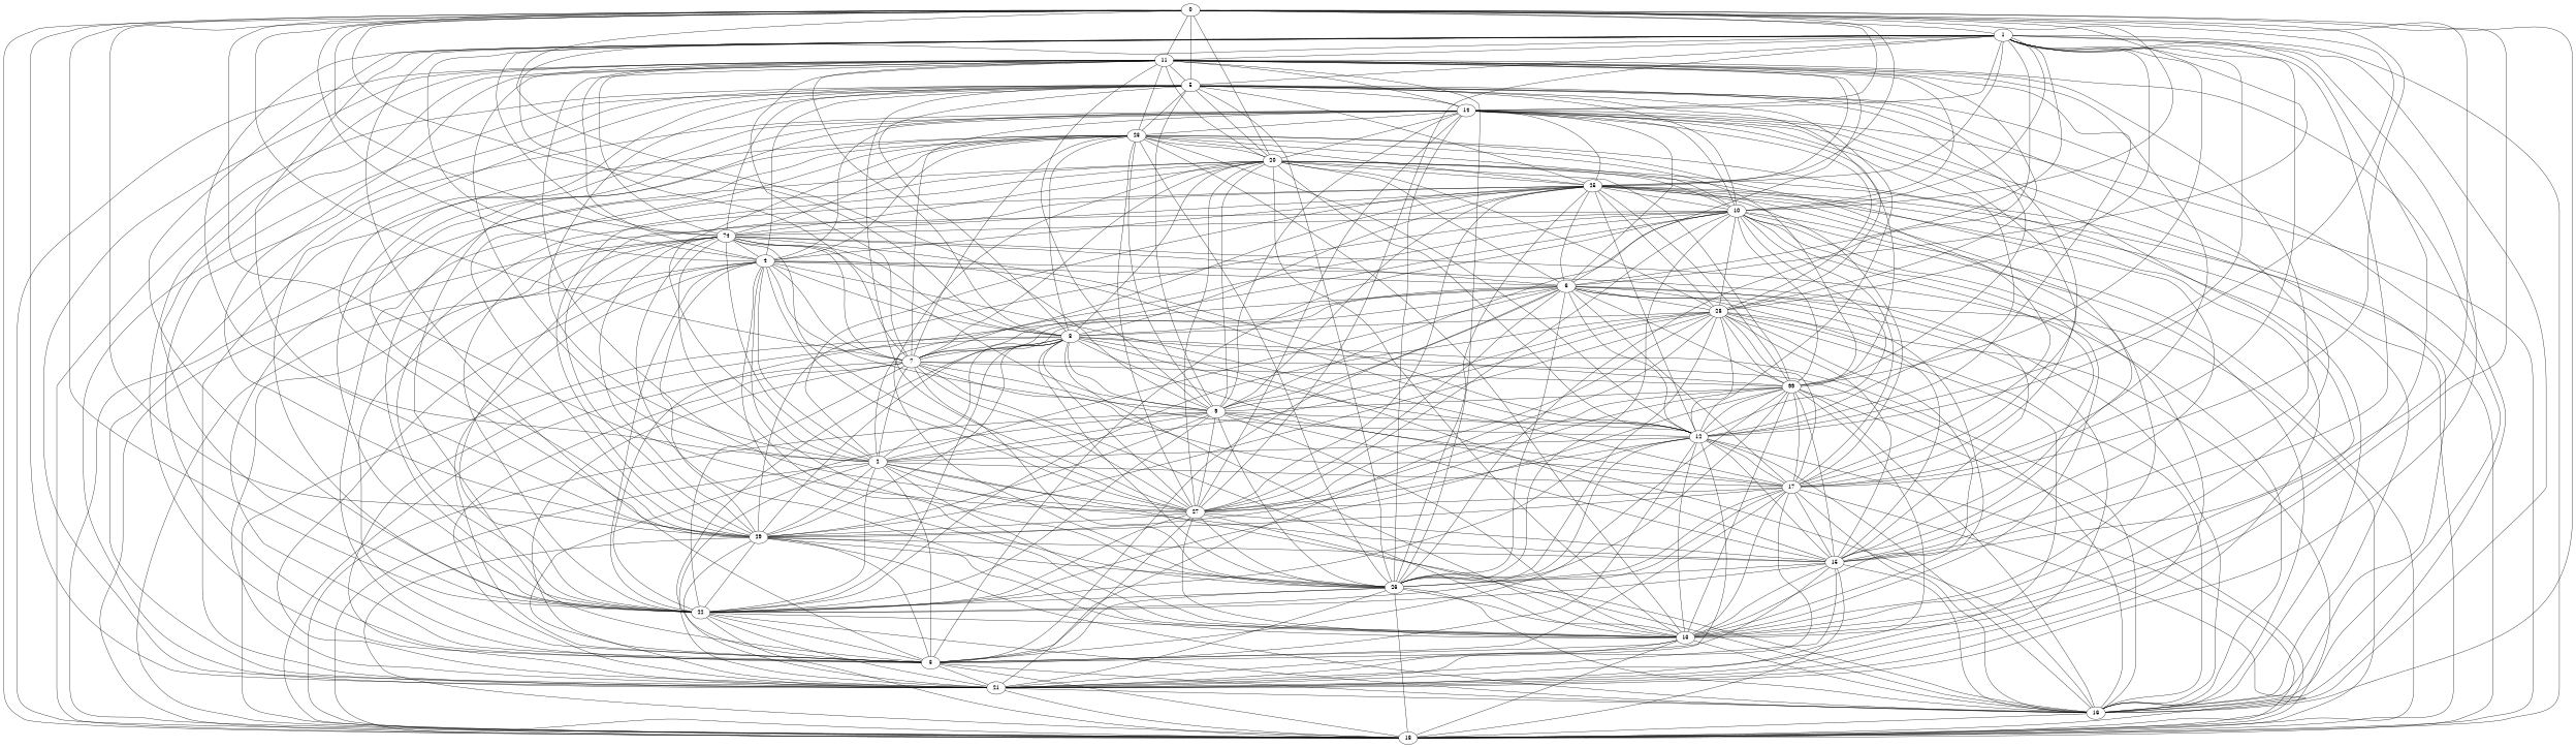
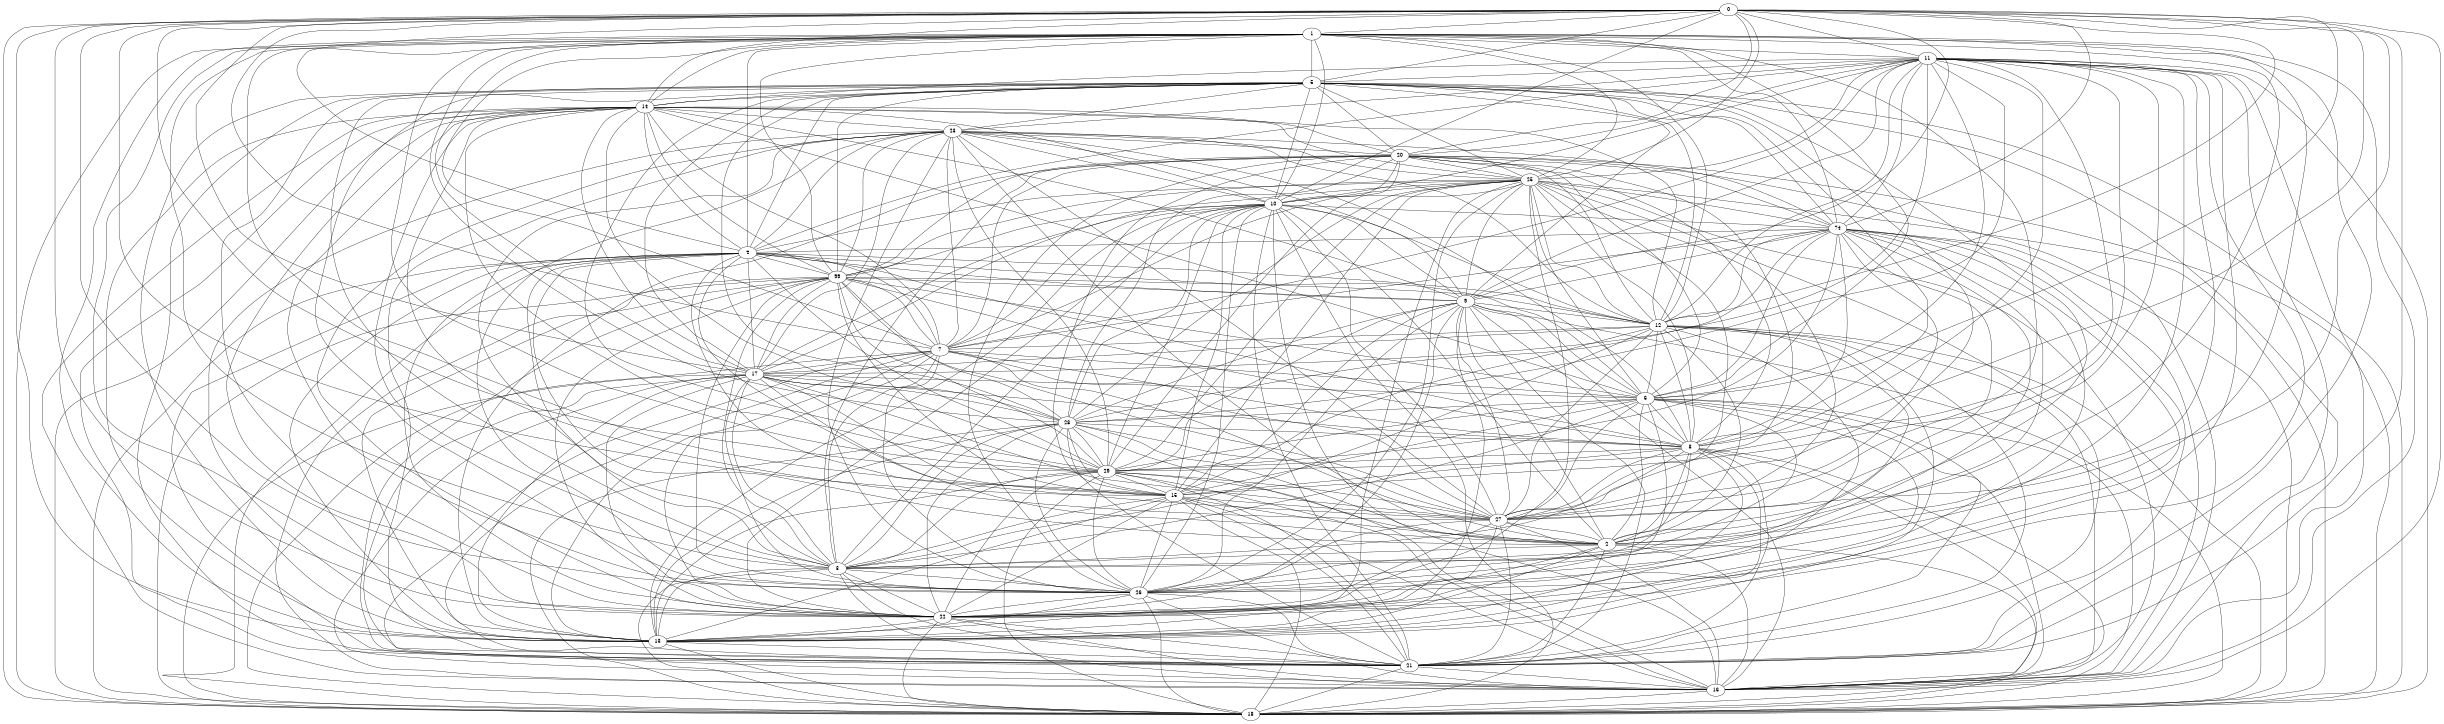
  graph {
    0
    1
    5
    7
    8
    9
    11
    12
    13
    15
    16
    18
    20
    21
    22
    26
    27
    29
    2
    3
    6
    17
    n23 [label=99]
    n24 [label=74]
    25
    28
    10
    23
    14
    4
    0 -- 1
    0 -- 5
    0 -- 7
    0 -- 8
    0 -- 9
    0 -- 11
    0 -- 12
    0 -- 13
    0 -- 15
    0 -- 16
    0 -- 18
    0 -- 20
    0 -- 21
    0 -- 22
+   0 -- 26
    0 -- 27
    0 -- 29
    1 -- 11
    1 -- 12
    1 -- 13
    1 -- 18
    1 -- 21
    1 -- 22
    1 -- 26
    1 -- 27
    1 -- 29
    1 -- 2
    1 -- 3
    1 -- 6
    1 -- 17
    1 -- n23
    1 -- n24
    1 -- 25
    1 -- 28
    5 -- 1
    5 -- 8
    5 -- 9
    5 -- 12
    5 -- 13
    5 -- 16
    5 -- 18
    5 -- 21
    5 -- 22
    5 -- 26
    5 -- 29
    5 -- 2
    5 -- 17
    5 -- n23
    5 -- n24
    5 -- 25
    5 -- 28
    5 -- 10
    5 -- 23
    5 -- 14
    7 -- 1
    7 -- 11
    7 -- 13
    7 -- 16
    7 -- 20
    7 -- 21
    7 -- 22
    7 -- 6
    7 -- 17
    7 -- n23
    7 -- n24
    7 -- 10
    7 -- 23
    7 -- 14
    8 -- 7
    8 -- 9
    8 -- 12
    8 -- 13
    8 -- 15
    8 -- 16
    8 -- 18
    8 -- 20
    8 -- 21
    8 -- 22
    8 -- 26
    8 -- 27
    8 -- 29
    8 -- 6
    8 -- n23
    8 -- 25
    8 -- 23
    9 -- 12
    9 -- 13
    9 -- 16
    9 -- 18
-   9 -- 20
    9 -- 21
    9 -- 26
    9 -- 27
    9 -- 29
    9 -- 25
    9 -- 28
    9 -- 10
    9 -- 23
    9 -- 14
    9 -- 4
    11 -- 5
    11 -- 8
    11 -- 9
    11 -- 12
    11 -- 15
    11 -- 16
    11 -- 18
    11 -- 20
    11 -- 21
    11 -- 22
    11 -- 27
    11 -- 29
    11 -- 17
    11 -- n24
    11 -- 25
    11 -- 28
    11 -- 10
    11 -- 23
    11 -- 14
    12 -- 7
    12 -- 13
    12 -- 18
    12 -- 20
    12 -- 21
    12 -- 22
    12 -- 26
    12 -- 27
    12 -- 2
    12 -- n23
    12 -- n24
    12 -- 25
-   12 -- 28
+   n24 -- 28
    12 -- 10
    12 -- 23
    12 -- 14
    13 -- 15
-   13 -- 16
    13 -- 18
    13 -- 20
    13 -- 21
    13 -- 26
    13 -- 27
    13 -- 29
    13 -- 2
    13 -- 3
    13 -- 6
    13 -- n23
    13 -- n24
    13 -- 25
    13 -- 28
    13 -- 23
    13 -- 14
    15 -- 1
    15 -- 9
    15 -- 12
    15 -- 21
    15 -- 22
    15 -- 26
    15 -- 27
    15 -- n23
    15 -- 25
    15 -- 28
    16 -- 1
    16 -- 12
    16 -- 15
    16 -- 18
    16 -- 20
    16 -- 22
    16 -- 26
    16 -- 27
    16 -- 6
    16 -- 17
    16 -- n23
    16 -- n24
    16 -- 25
    16 -- 28
    16 -- 14
    18 -- 7
    18 -- 15
    18 -- 22
    18 -- 26
    18 -- 29
    18 -- n23
    18 -- n24
    18 -- 25
    18 -- 28
    18 -- 10
    18 -- 23
    20 -- 5
    20 -- 15
    20 -- 18
    20 -- 26
    20 -- 27
    20 -- 29
    20 -- 3
    20 -- 6
    20 -- n24
    20 -- 25
    21 -- 16
    21 -- 18
    21 -- 22
    21 -- 26
    21 -- 17
    21 -- n24
    21 -- 28
    21 -- 10
    21 -- 23
    22 -- 9
    22 -- 13
    22 -- 27
    22 -- 29
    22 -- 2
    22 -- 17
    22 -- 28
    26 -- 7
    26 -- 11
    26 -- 22
    26 -- 27
    26 -- 29
    26 -- n23
    26 -- 28
    26 -- 4
    27 -- 5
    27 -- 7
    27 -- 21
    27 -- 29
    27 -- 2
    27 -- 4
    29 -- 15
    29 -- 16
    29 -- 21
    29 -- 17
    29 -- 23
    29 -- 4
    2 -- 7
    2 -- 8
    2 -- 9
    2 -- 11
    2 -- 15
    2 -- 16
    2 -- 18
    2 -- 21
    2 -- 29
    2 -- 3
    2 -- 6
    2 -- 17
    2 -- n24
    2 -- 28
    2 -- 10
    2 -- 23
    2 -- 4
    3 -- 5
    3 -- 7
    3 -- 8
    3 -- 11
    3 -- 12
    3 -- 15
    3 -- 16
    3 -- 18
    3 -- 21
    3 -- 22
    3 -- 26
    3 -- 29
    3 -- 6
    3 -- 17
    3 -- n23
    3 -- 28
    3 -- 10
    3 -- 14
    6 -- 0
    6 -- 9
    6 -- 11
    6 -- 12
    6 -- 15
    6 -- 18
    6 -- 21
    6 -- 22
    6 -- 26
    6 -- 27
    6 -- 29
    6 -- n23
    6 -- 25
    6 -- 28
    17 -- 0
    17 -- 8
    17 -- 12
    17 -- 13
    17 -- 15
    17 -- 18
    17 -- 26
    17 -- 27
    17 -- 6
    17 -- n23
    17 -- 25
    17 -- 23
    17 -- 4
    n23 -- 9
    n23 -- 20
    n23 -- 21
    n23 -- 22
    n23 -- 27
    n23 -- 29
    n23 -- 25
    n23 -- 28
    n23 -- 23
    n24 -- 0
    n24 -- 8
    n24 -- 9
    n24 -- 22
    n24 -- 26
    n24 -- 27
    n24 -- 29
    n24 -- 3
    n24 -- 6
    n24 -- 25
    n24 -- 4
    25 -- 0
    25 -- 7
    25 -- 21
    25 -- 22
    25 -- 26
    25 -- 27
    25 -- 29
    25 -- 2
    25 -- 28
    25 -- 10
    25 -- 23
    28 -- 8
    28 -- 20
    28 -- 27
    28 -- 29
    28 -- 17
    28 -- 10
    10 -- 0
    10 -- 1
    10 -- 13
    10 -- 15
    10 -- 16
    10 -- 20
    10 -- 22
    10 -- 26
    10 -- 27
    10 -- 29
    10 -- 17
    10 -- n23
    10 -- n24
    10 -- 23
    10 -- 14
    23 -- 20
    23 -- 22
    23 -- 26
    23 -- 27
    23 -- 3
    23 -- n24
    14 -- 0
    14 -- 1
    14 -- 18
    14 -- 20
    14 -- 21
    14 -- 22
    14 -- 26
    14 -- 27
    14 -- 29
    14 -- 6
    14 -- 17
    14 -- n23
    14 -- 25
    14 -- 28
    14 -- 23
    4 -- 0
    4 -- 1
    4 -- 5
    4 -- 7
    4 -- 8
    4 -- 11
    4 -- 12
    4 -- 13
    4 -- 15
    4 -- 18
    4 -- 21
    4 -- 22
    4 -- 3
    4 -- 6
+   4 -- n23
    4 -- 25
    4 -- 23
    4 -- 14
  }
